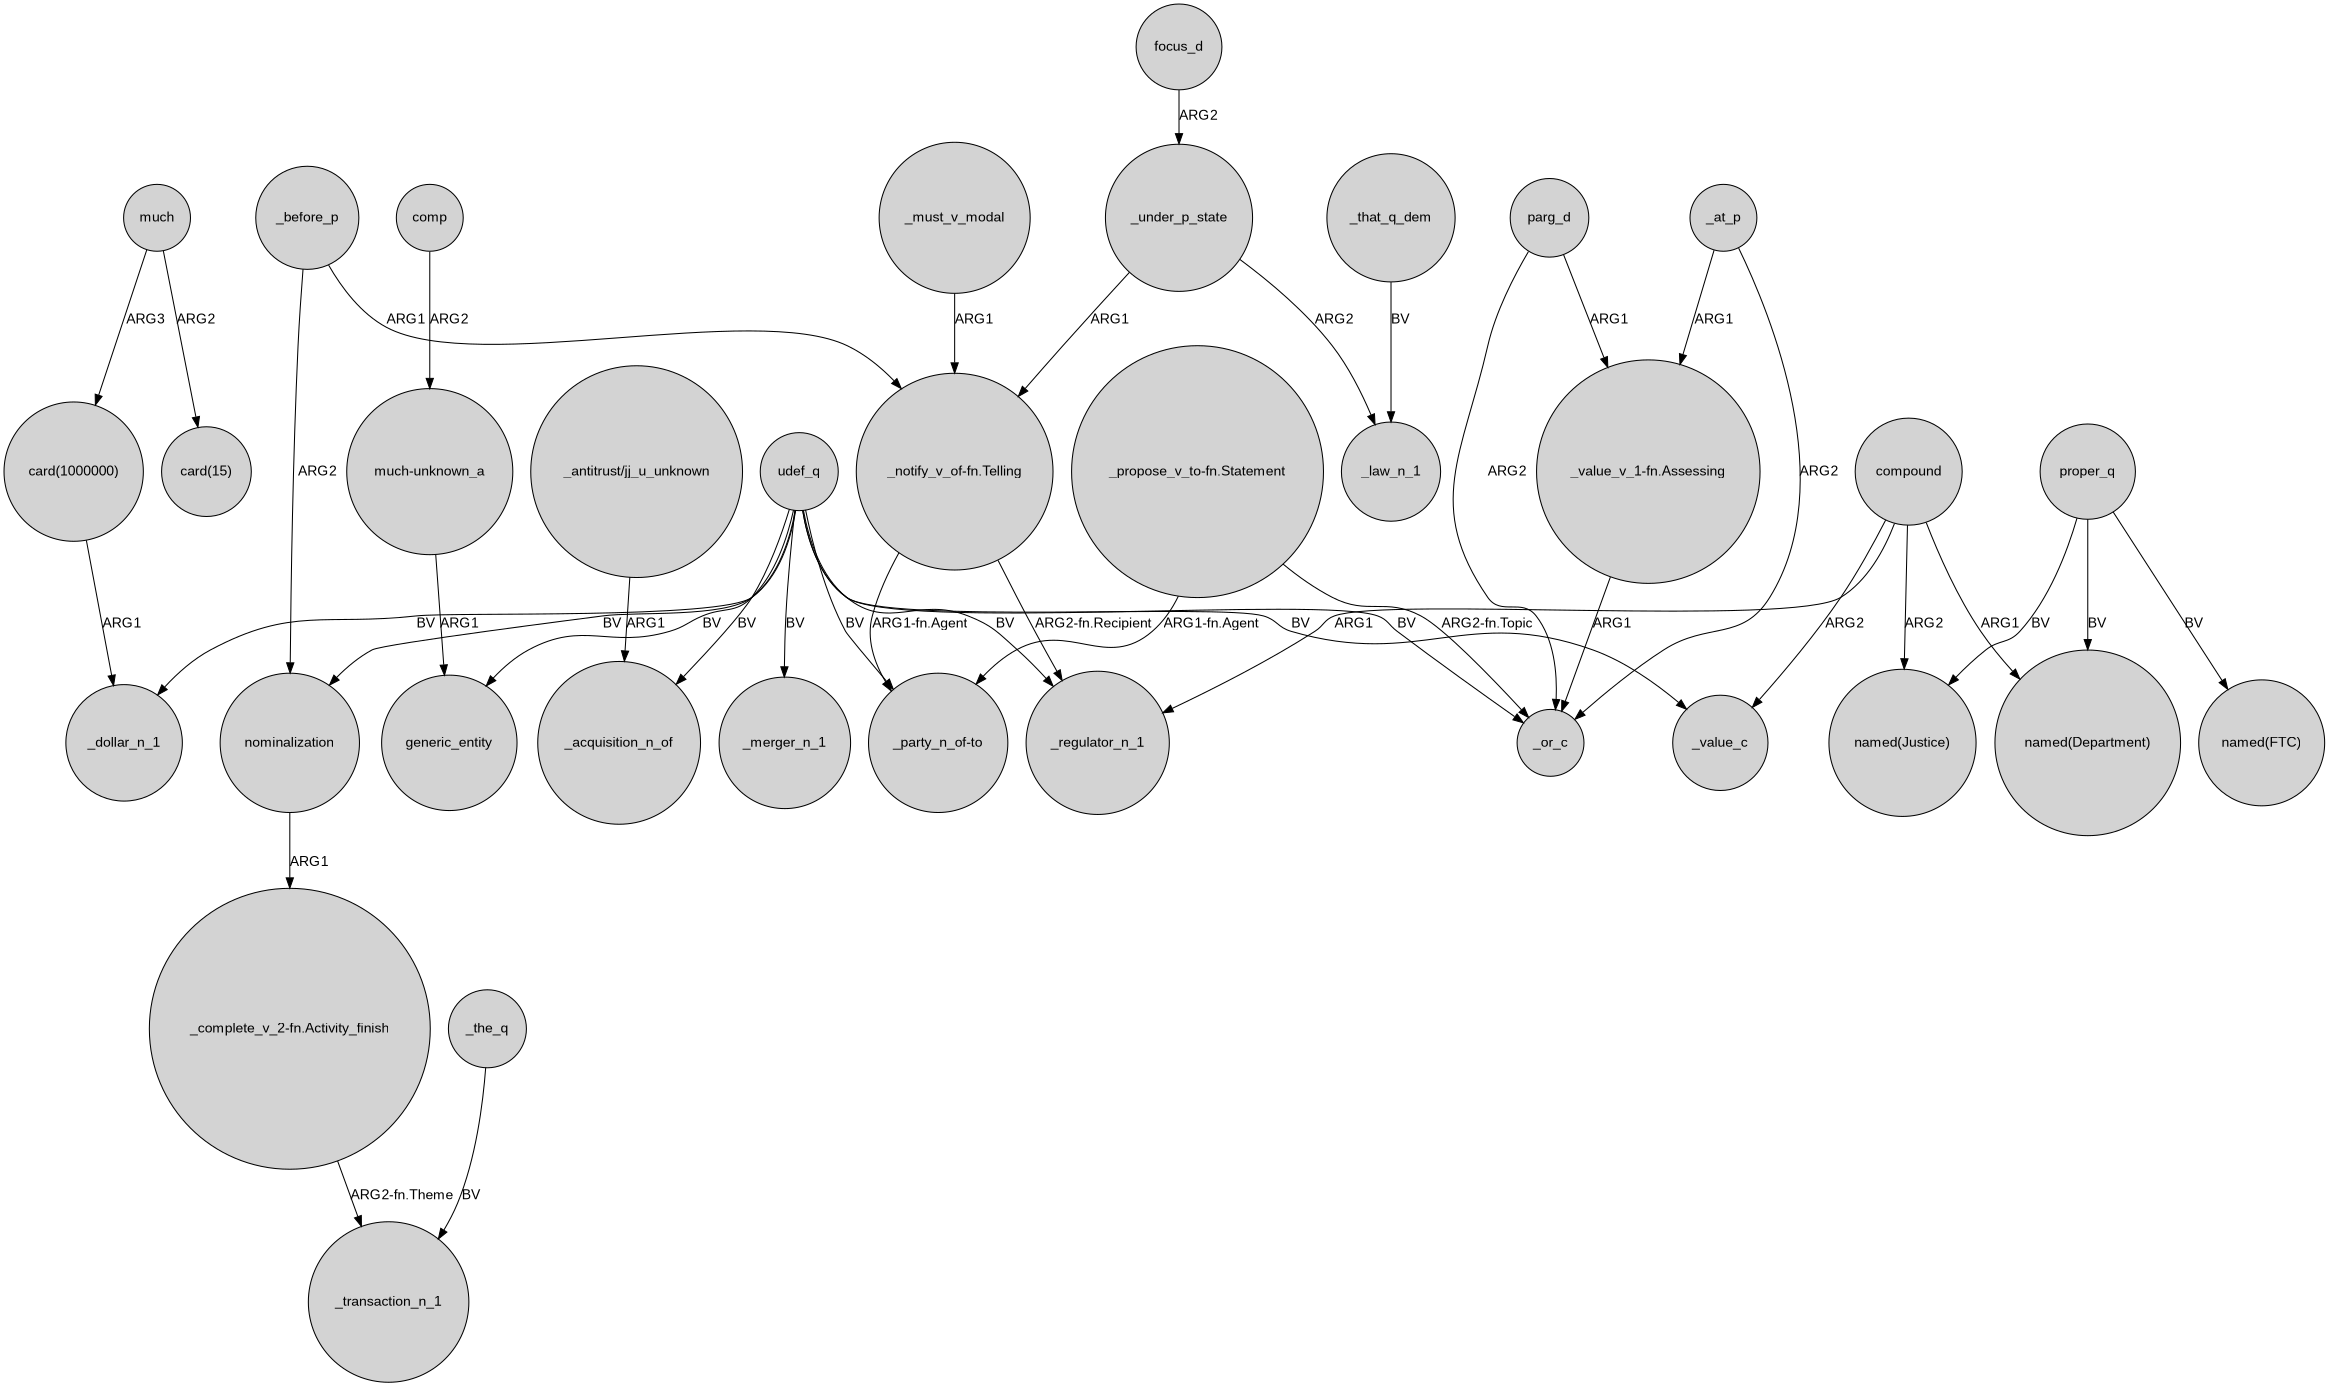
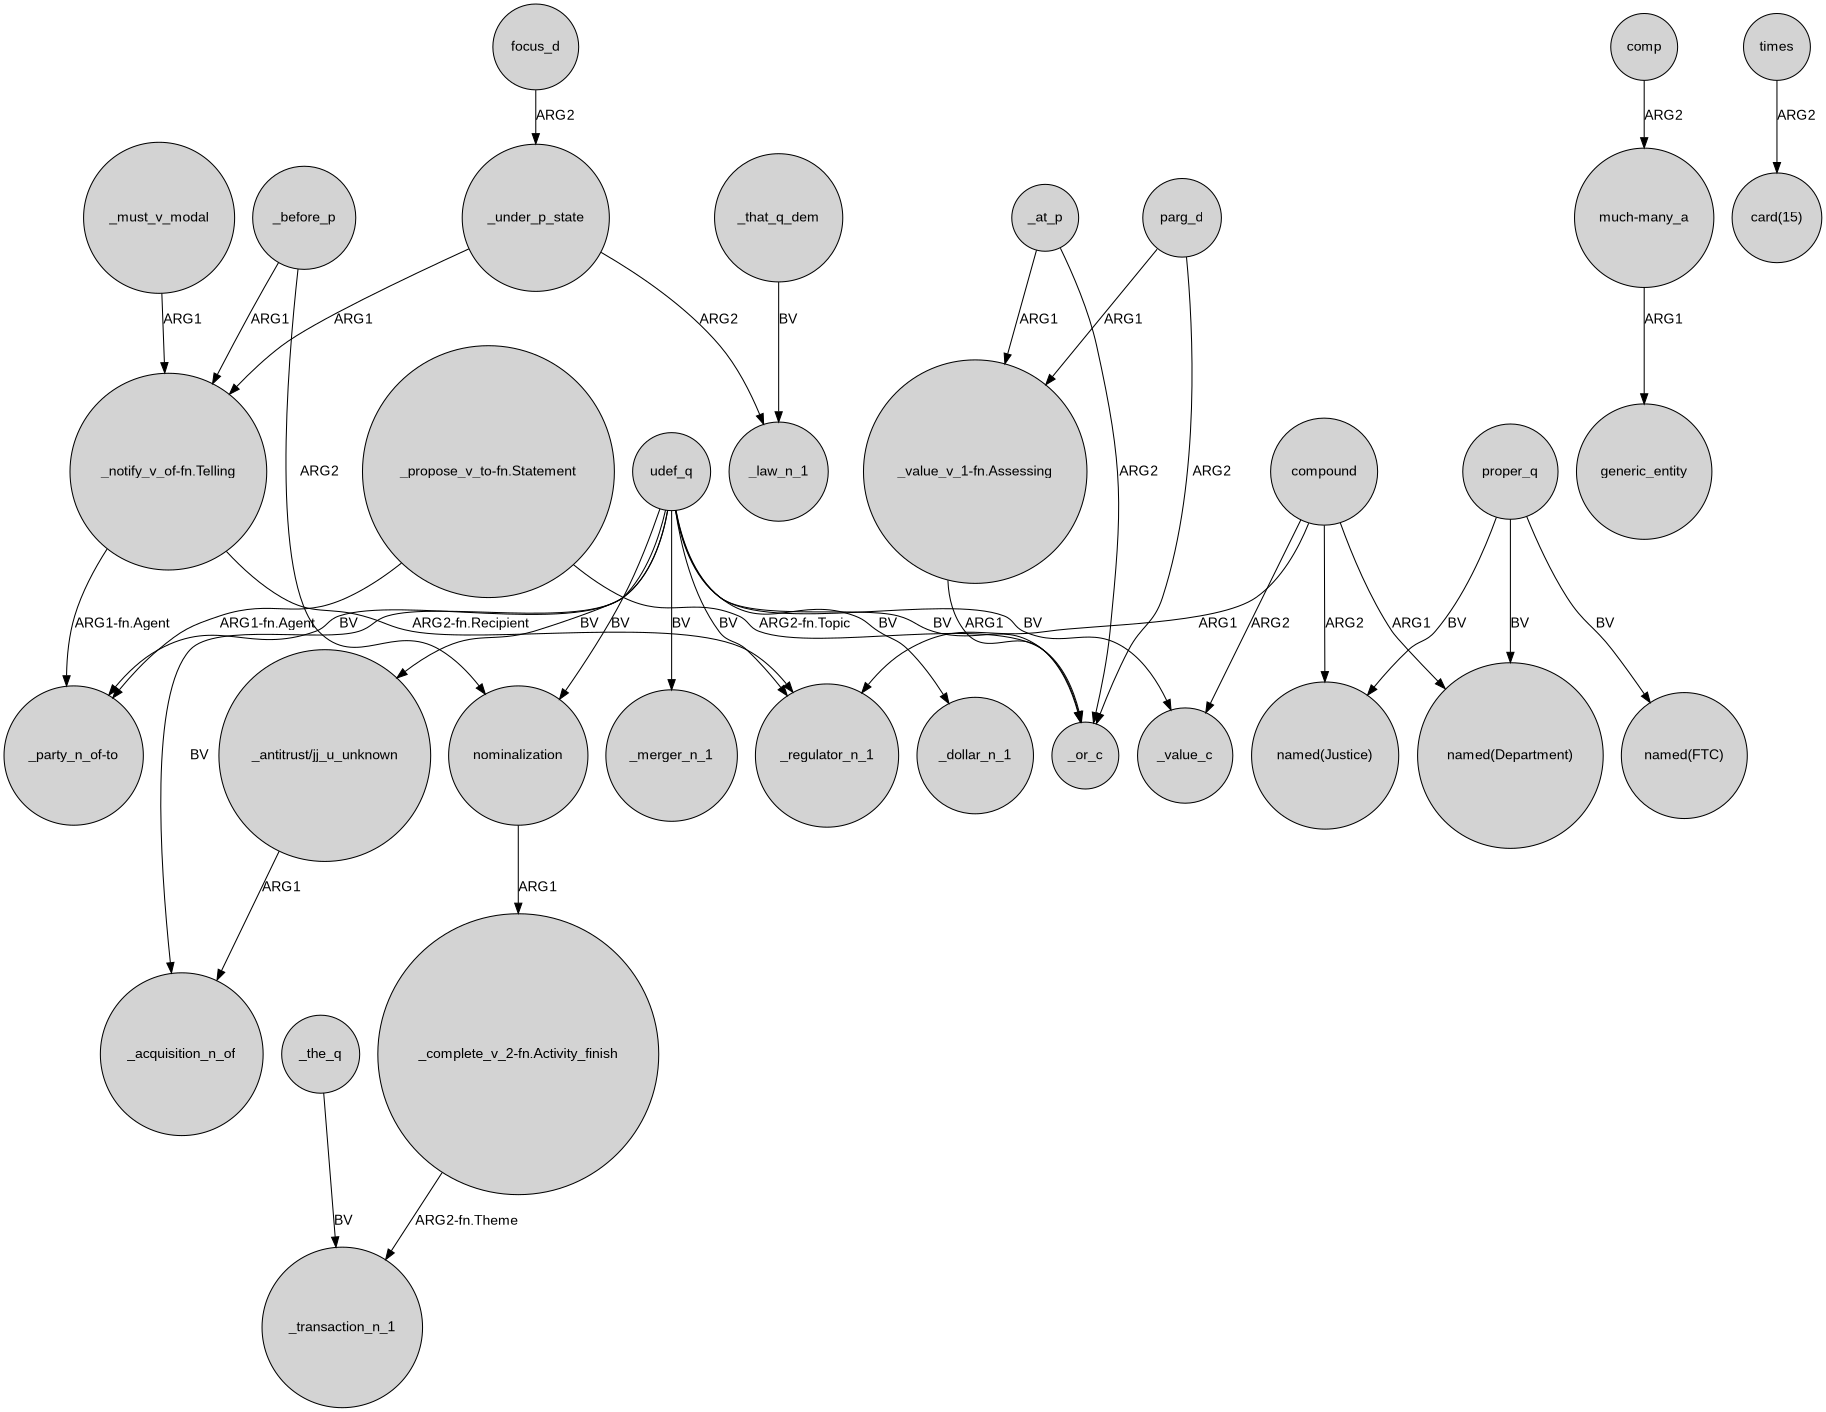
  digraph {
    fontname="Liberation Sans"
    node [fontname="Liberation Sans" shape=circle style=filled]
    edge [fontname="Liberation Sans"]
-   "card(1000000)"
    _dollar_n_1
    udef_q
    generic_entity
    _regulator_n_1
    "_party_n_of-to"
    nominalization
    _or_c
    n9 [label=_value_c]
    _acquisition_n_of
    _merger_n_1
    "_complete_v_2-fn.Activity_finish"
    _that_q_dem
    _law_n_1
    _before_p
    "_notify_v_of-fn.Telling"
-   "much-many_a" [label="much-unknown_a"]
-   times [label=much]
+   "much-many_a"
+   times
    "card(15)"
    "_propose_v_to-fn.Statement"
    _transaction_n_1
    _at_p
    "_value_v_1-fn.Assessing"
    proper_q
    "named(FTC)"
    "named(Justice)"
    "named(Department)"
    parg_d
    focus_d
    _under_p_state
    _must_v_modal
    compound
    comp
    "_antitrust/jj_u_unknown"
    _the_q
-   "card(1000000)" -> _dollar_n_1 [label=ARG1]
    udef_q -> _dollar_n_1 [label=BV]
-   udef_q -> generic_entity [label=BV]
+   udef_q -> "_antitrust/jj_u_unknown" [label=BV]
    udef_q -> _regulator_n_1 [label=BV]
    udef_q -> "_party_n_of-to" [label=BV]
    udef_q -> nominalization [label=BV]
    udef_q -> _or_c [label=BV]
    udef_q -> n9 [label=BV]
    udef_q -> _acquisition_n_of [label=BV]
    udef_q -> _merger_n_1 [label=BV]
    nominalization -> "_complete_v_2-fn.Activity_finish" [label=ARG1]
    "_complete_v_2-fn.Activity_finish" -> _transaction_n_1 [label="ARG2-fn.Theme"]
    _that_q_dem -> _law_n_1 [label=BV]
    _before_p -> nominalization [label=ARG2]
    _before_p -> "_notify_v_of-fn.Telling" [label=ARG1]
    "_notify_v_of-fn.Telling" -> _regulator_n_1 [label="ARG2-fn.Recipient"]
    "_notify_v_of-fn.Telling" -> "_party_n_of-to" [label="ARG1-fn.Agent"]
    "much-many_a" -> generic_entity [label=ARG1]
-   times -> "card(1000000)" [label=ARG3]
    times -> "card(15)" [label=ARG2]
    "_propose_v_to-fn.Statement" -> "_party_n_of-to" [label="ARG1-fn.Agent"]
    "_propose_v_to-fn.Statement" -> _or_c [label="ARG2-fn.Topic"]
    _at_p -> _or_c [label=ARG2]
    _at_p -> "_value_v_1-fn.Assessing" [label=ARG1]
    "_value_v_1-fn.Assessing" -> _or_c [label=ARG1]
    proper_q -> "named(FTC)" [label=BV]
    proper_q -> "named(Justice)" [label=BV]
    proper_q -> "named(Department)" [label=BV]
    parg_d -> _or_c [label=ARG2]
    parg_d -> "_value_v_1-fn.Assessing" [label=ARG1]
    focus_d -> _under_p_state [label=ARG2]
    _under_p_state -> _law_n_1 [label=ARG2]
    _under_p_state -> "_notify_v_of-fn.Telling" [label=ARG1]
    _must_v_modal -> "_notify_v_of-fn.Telling" [label=ARG1]
    compound -> _regulator_n_1 [label=ARG1]
    compound -> n9 [label=ARG2]
    compound -> "named(Justice)" [label=ARG2]
    compound -> "named(Department)" [label=ARG1]
    comp -> "much-many_a" [label=ARG2]
    "_antitrust/jj_u_unknown" -> _acquisition_n_of [label=ARG1]
    _the_q -> _transaction_n_1 [label=BV]
  }
